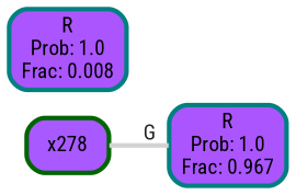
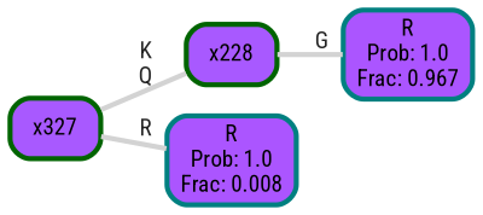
  graph {
    fontname="Roboto Condensed"
    rankdir=LR
    ranksep="0 equally"
    splines=straight
    node [color=teal fillcolor="#ab55ff" fontcolor=black fontname="Roboto Condensed" penwidth=3 shape=box style="filled, rounded"]
    edge [color=lightgray fontcolor=grey14 fontname="Roboto Condensed" fontweight=bold penwidth=3]
    n1 [label="R\nProb: 1.0\nFrac: 0.967"]
-   n2 [color=darkgreen fillcolor="#a859ff" label=x278]
+   n2 [color=darkgreen fillcolor="#a859ff" label=x228]
+   n3 [color=darkgreen fillcolor="#a859ff" label=x327]
    n4 [label="R\nProb: 1.0\nFrac: 0.008"]
    subgraph sub_1 {
      rank=same
    }
    n2 -- n1 [label=" G"]
+   n3 -- n2 [label=" K\n Q"]
+   n3 -- n4 [label=" R"]
  }
